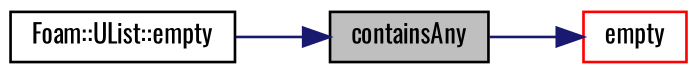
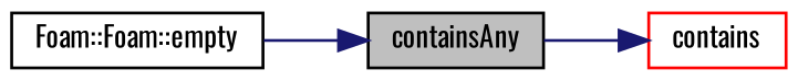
  digraph {
    fontname=Oswald
    rankdir=LR
    node [color=black fontname=Oswald fontsize=10 shape=record]
    edge [color=midnightblue fontname=Oswald fontsize=10 labelfontname=Helvetica labelfontsize=10 style=solid]
    n1 [fillcolor=grey75 fontcolor=black height=0.2 label=containsAny style=filled width=0.4]
-   n2 [color=red height=0.2 label=empty width=0.4]
-   n3 [height=0.2 label="Foam::UList::empty" width=0.4]
+   n2 [color=red height=0.2 label=contains width=0.4]
+   n3 [height=0.2 label="Foam::Foam::empty" width=0.4]
    n1 -> n2
    n3 -> n1
  }
